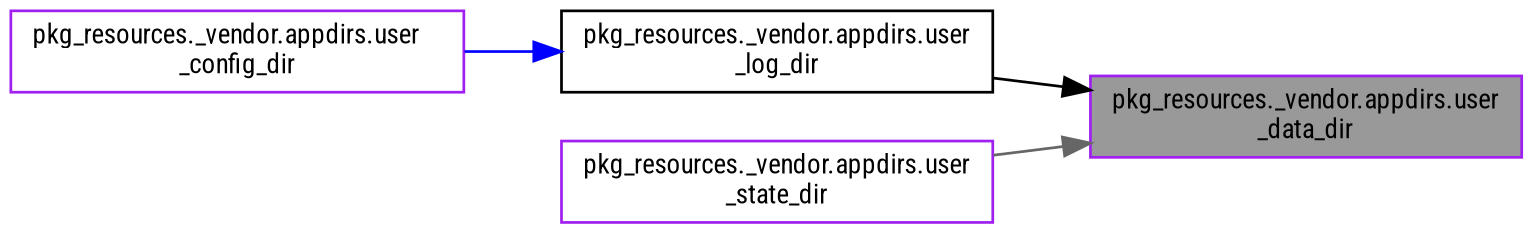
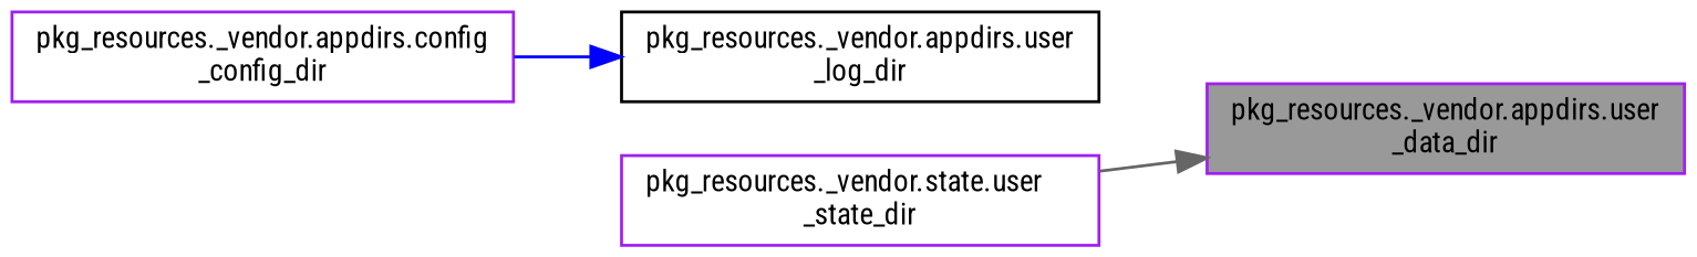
  digraph {
    fontname="Roboto Condensed"
    rankdir=RL
    node [color=purple fillcolor=white fontname="Roboto Condensed" fontsize=10 shape=box style=filled]
    edge [dir=back fontname="Roboto Condensed" fontsize=10 labelfontname=Helvetica labelfontsize=10 style=solid]
    n1 [fillcolor=grey60 fontcolor=black height=0.2 label="pkg_resources._vendor.appdirs.user\l_data_dir" width=0.4]
    n2 [color=black height=0.2 label="pkg_resources._vendor.appdirs.user\l_log_dir" width=0.4]
-   n3 [height=0.2 label="pkg_resources._vendor.appdirs.user\l_state_dir" width=0.4]
-   n4 [height=0.2 label="pkg_resources._vendor.appdirs.user\l_config_dir" width=0.4]
-   n1 -> n2 [color=black]
+   n3 [height=0.2 label="pkg_resources._vendor.state.user\l_state_dir" width=0.4]
+   n4 [height=0.2 label="pkg_resources._vendor.appdirs.config\l_config_dir" width=0.4]
    n1 -> n3 [color=gray40]
    n2 -> n4 [color=blue]
  }
